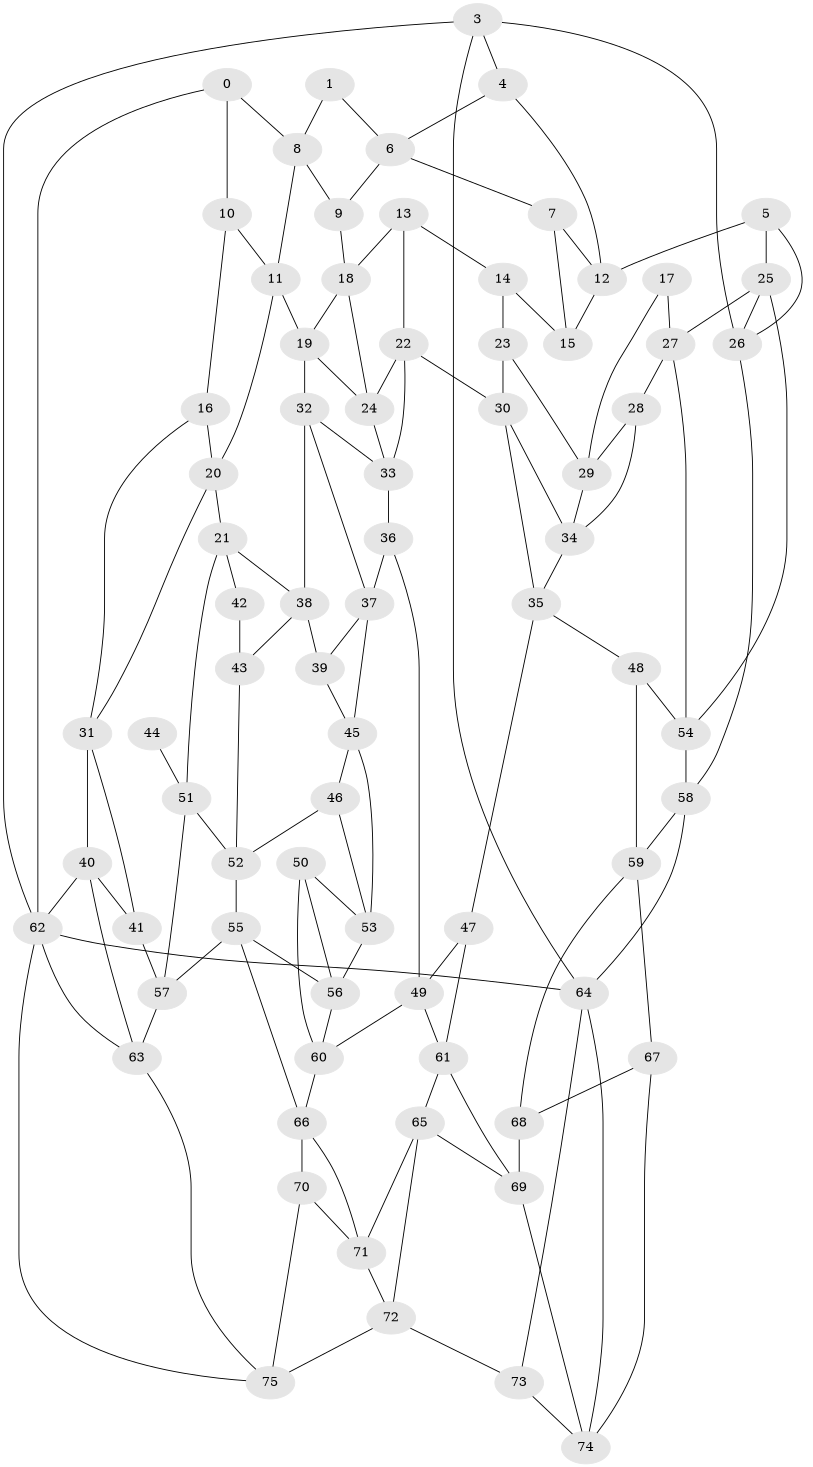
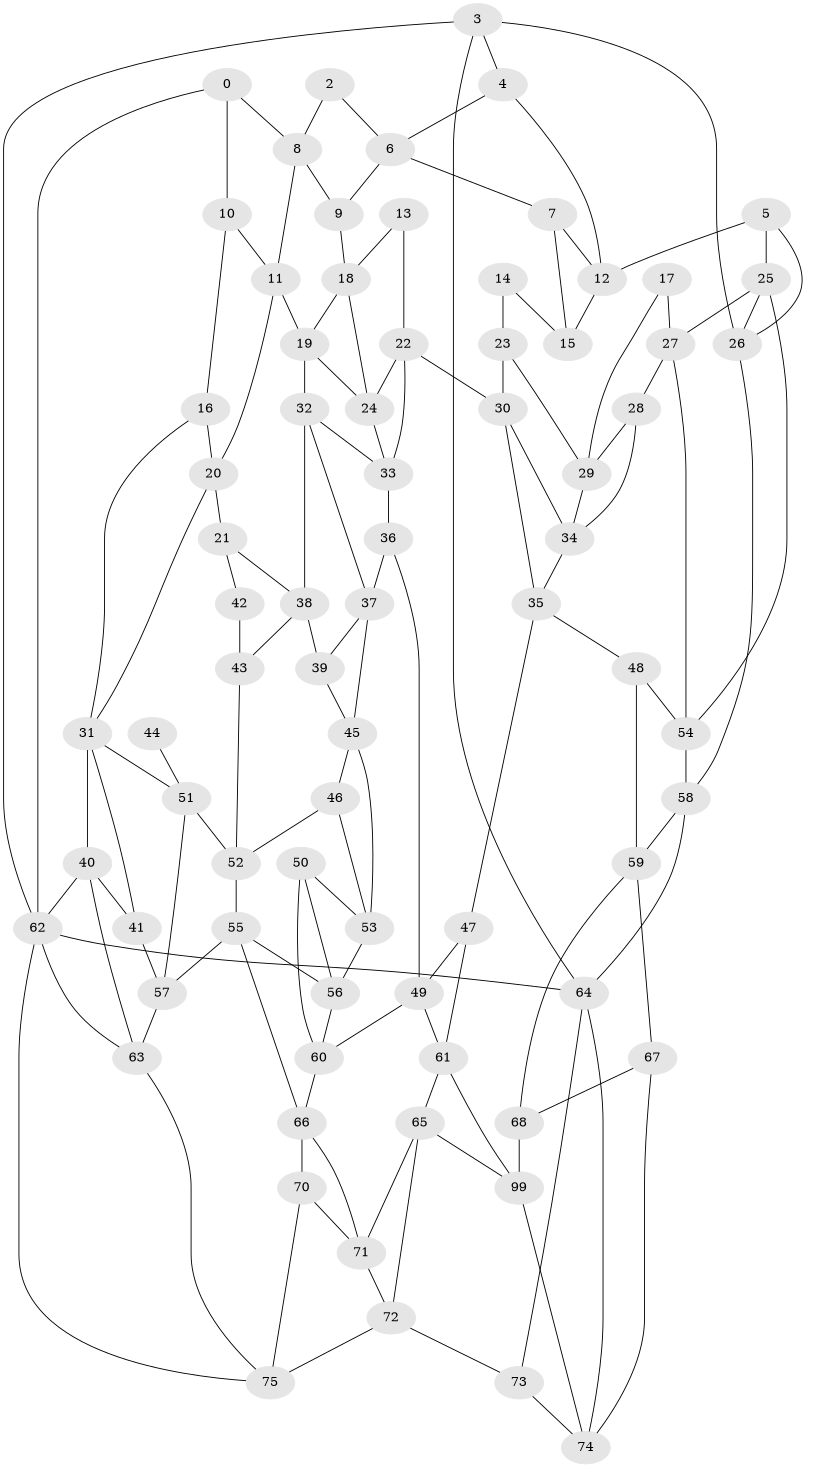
  graph {
    node [color=gray90 style=filled]
    edge [weight=1.0]
-   1
+   1 [label=2]
    6
    8
    7
    9
    11
    n7 [label=0]
    10
    62
    16
    64
    63
    75
    3
    4
    26
    12
    58
    73
    74
    15
    5
    25
    27
    54
    18
    19
    20
    24
    31
    32
    21
    13
    14
    22
    23
    30
    33
    29
    17
    40
    41
    28
    34
    38
    37
    42
    51
    39
    43
    57
    52
    35
    36
    59
    47
    48
    45
    49
    61
    60
    46
    53
    44
    55
    56
    65
-   69
+   69 [label=99]
    67
    68
    66
    50
    71
    70
    72
    1 -- 6
    1 -- 8
    6 -- 7
    6 -- 9
    8 -- 9
    8 -- 11
    7 -- 12
    7 -- 15
    9 -- 18
    11 -- 19
    11 -- 20
    n7 -- 8
    n7 -- 10
    n7 -- 62
    10 -- 11
    10 -- 16
    62 -- 64
    62 -- 63
    62 -- 75
    16 -- 20
    16 -- 31
    64 -- 73
    64 -- 74
    63 -- 75
    3 -- 62
    3 -- 64
    3 -- 4
    3 -- 26
    4 -- 6
    4 -- 12
    26 -- 58
    12 -- 15
    58 -- 64
    58 -- 59
    73 -- 74
    5 -- 26
    5 -- 12
    5 -- 25
    25 -- 26
    25 -- 27
    25 -- 54
    27 -- 54
    27 -- 28
    54 -- 58
    18 -- 19
    18 -- 24
    19 -- 24
    19 -- 32
    20 -- 31
    20 -- 21
    24 -- 33
    31 -- 40
    31 -- 41
    32 -- 33
    32 -- 38
    32 -- 37
    21 -- 38
    21 -- 42
-   21 -- 51
+   31 -- 51
    13 -- 18
-   13 -- 14
    13 -- 22
    14 -- 15
    14 -- 23 [weight=2.0]
    22 -- 24
    22 -- 30
    22 -- 33
    23 -- 30
    23 -- 29
    30 -- 34
    30 -- 35
    33 -- 36
    29 -- 34
    17 -- 27
    17 -- 29
    40 -- 62
    40 -- 63
    40 -- 41
    41 -- 57
    28 -- 29
    28 -- 34
    34 -- 35
    38 -- 39
    38 -- 43
    37 -- 39
    37 -- 45
    42 -- 43
    51 -- 57
    51 -- 52
    39 -- 45
    43 -- 52
    57 -- 63
    52 -- 55
    35 -- 47
    35 -- 48
    36 -- 37
    36 -- 49
    59 -- 67
    59 -- 68
    47 -- 49
    47 -- 61
    48 -- 54
    48 -- 59
    45 -- 46
    45 -- 53
    49 -- 61
    49 -- 60
    61 -- 65
    61 -- 69
    60 -- 66
    46 -- 52
    46 -- 53
    53 -- 56
    44 -- 51
    55 -- 57
    55 -- 56
    55 -- 66
    56 -- 60
    65 -- 69
    65 -- 71
    65 -- 72
    69 -- 74
    67 -- 74
    67 -- 68
    68 -- 69 [weight=2.0]
    66 -- 71
    66 -- 70
    50 -- 60
    50 -- 53
    50 -- 56
    71 -- 72
    70 -- 75
    70 -- 71
    72 -- 75
    72 -- 73
  }
